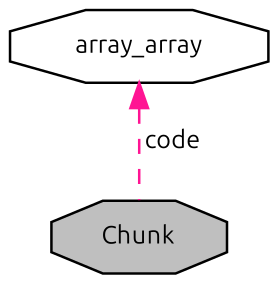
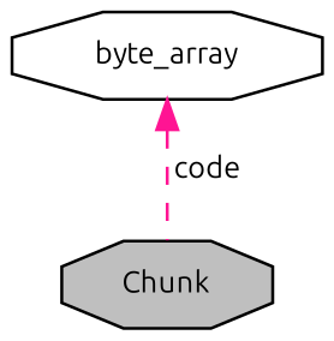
  digraph {
    fontname=Ubuntu
    node [color=black fontname=Ubuntu fontsize=10 shape=octagon style=filled]
    n1 [fillcolor=grey75 fontcolor=black height=0.2 label=Chunk width=0.4]
-   n2 [fillcolor=white height=0.2 label=array_array width=0.4]
+   n2 [fillcolor=white height=0.2 label=byte_array width=0.4]
    n2 -> n1 [color=deeppink dir=back fontname=Ubuntu fontsize=10 label=" code" labelfontname=Helvetica labelfontsize=10 style=dashed]
  }
